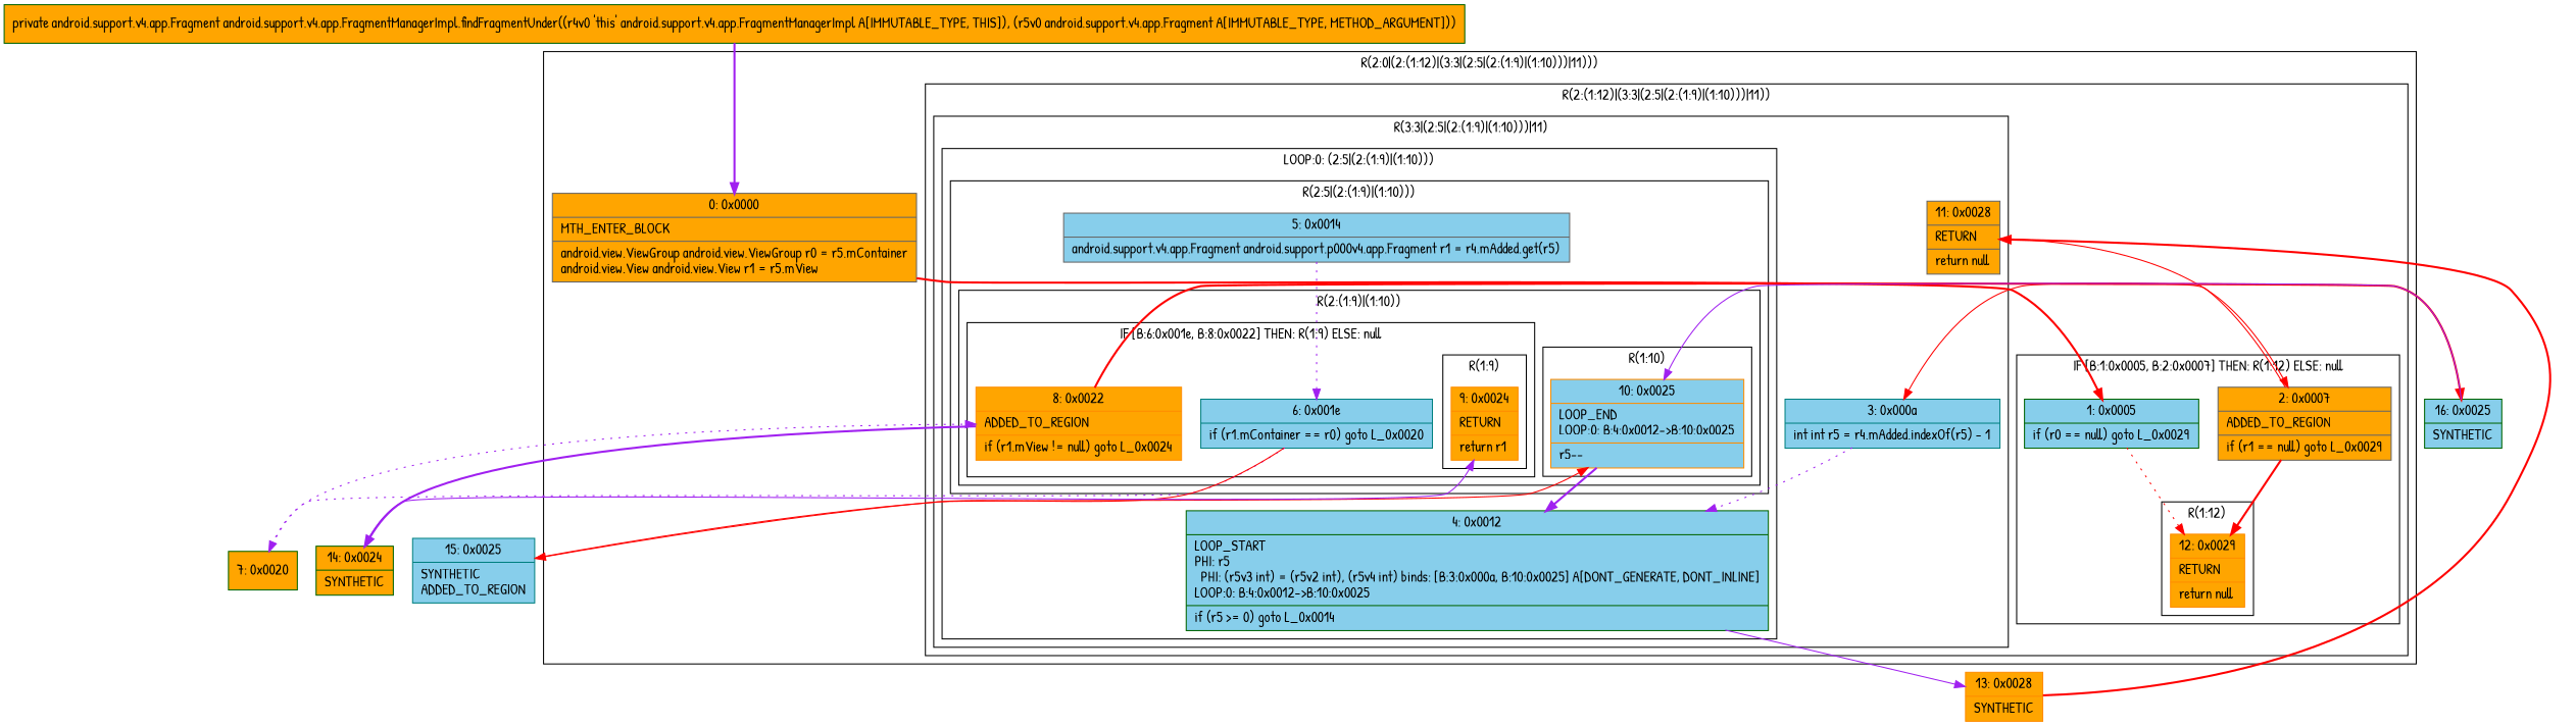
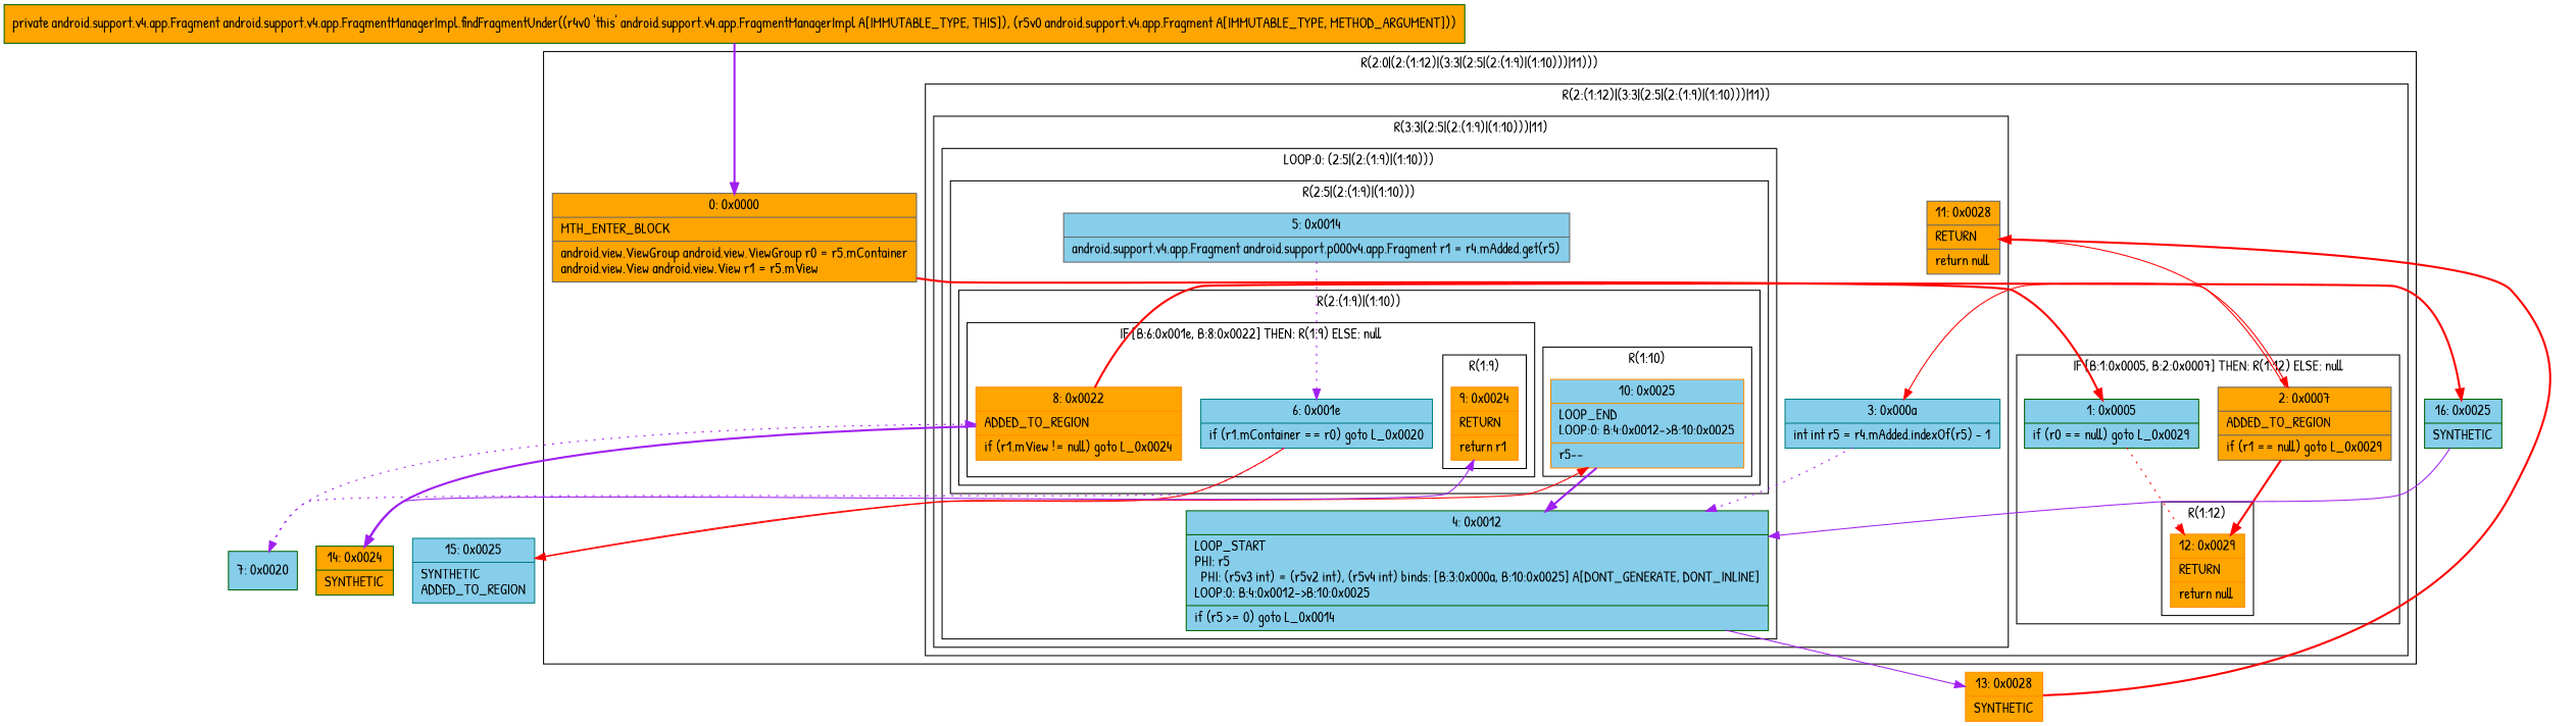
  digraph {
    fontname="Patrick Hand"
    node [color=darkgreen fillcolor=orange fontname="Patrick Hand" shape=record style=filled]
    edge [color=purple fontname="Patrick Hand" style=bold]
    n1 [color=darkorange label="{12\:\ 0x0029|RETURN\l|return null\l}"]
    n2 [fillcolor=skyblue label="{1\:\ 0x0005|if (r0 == null) goto L_0x0029\l}"]
    n3 [color=gray40 label="{2\:\ 0x0007|ADDED_TO_REGION\l|if (r1 == null) goto L_0x0029\l}"]
    n4 [color=darkorange label="{9\:\ 0x0024|RETURN\l|return r1\l}"]
    n5 [color=teal fillcolor=skyblue label="{6\:\ 0x001e|if (r1.mContainer == r0) goto L_0x0020\l}"]
    n6 [color=darkorange label="{8\:\ 0x0022|ADDED_TO_REGION\l|if (r1.mView != null) goto L_0x0024\l}"]
    n7 [color=darkorange fillcolor=skyblue label="{10\:\ 0x0025|LOOP_END\lLOOP:0: B:4:0x0012\-\>B:10:0x0025\l|r5\-\-\l}"]
    n8 [color=gray40 fillcolor=skyblue label="{5\:\ 0x0014|android.support.v4.app.Fragment android.support.p000v4.app.Fragment r1 = r4.mAdded.get(r5)\l}"]
    n9 [fillcolor=skyblue label="{4\:\ 0x0012|LOOP_START\lPHI: r5 \l  PHI: (r5v3 int) = (r5v2 int), (r5v4 int) binds: [B:3:0x000a, B:10:0x0025] A[DONT_GENERATE, DONT_INLINE]\lLOOP:0: B:4:0x0012\-\>B:10:0x0025\l|if (r5 \>= 0) goto L_0x0014\l}"]
    n10 [color=teal fillcolor=skyblue label="{3\:\ 0x000a|int int r5 = r4.mAdded.indexOf(r5) \- 1\l}"]
    n11 [color=gray40 label="{11\:\ 0x0028|RETURN\l|return null\l}"]
    n12 [color=gray40 label="{0\:\ 0x0000|MTH_ENTER_BLOCK\l|android.view.ViewGroup android.view.ViewGroup r0 = r5.mContainer\landroid.view.View android.view.View r1 = r5.mView\l}"]
-   n13 [label="{7\:\ 0x0020}"]
+   n13 [fillcolor=skyblue label="{7\:\ 0x0020}"]
    n14 [color=teal fillcolor=skyblue label="{15\:\ 0x0025|SYNTHETIC\lADDED_TO_REGION\l}"]
    n15 [label="{14\:\ 0x0024|SYNTHETIC\l}"]
    n16 [fillcolor=skyblue label="{16\:\ 0x0025|SYNTHETIC\l}"]
    n17 [color=darkorange label="{13\:\ 0x0028|SYNTHETIC\l}"]
    n18 [label="{private android.support.v4.app.Fragment android.support.v4.app.FragmentManagerImpl.findFragmentUnder((r4v0 'this' android.support.v4.app.FragmentManagerImpl A[IMMUTABLE_TYPE, THIS]), (r5v0 android.support.v4.app.Fragment A[IMMUTABLE_TYPE, METHOD_ARGUMENT])) }"]
    subgraph cluster_1 {
      label="R(2:0|(2:(1:12)|(3:3|(2:5|(2:(1:9)|(1:10)))|11)))"
      n12
      subgraph cluster_2 {
        label="R(2:(1:12)|(3:3|(2:5|(2:(1:9)|(1:10)))|11))"
        subgraph cluster_3 {
          label="IF [B:1:0x0005, B:2:0x0007] THEN: R(1:12) ELSE: null"
          n2
          n3
          subgraph cluster_4 {
            label="R(1:12)"
            n1
          }
        }
        subgraph cluster_5 {
          label="R(3:3|(2:5|(2:(1:9)|(1:10)))|11)"
          n10
          n11
          subgraph cluster_6 {
            label="LOOP:0: (2:5|(2:(1:9)|(1:10)))"
            n9
            subgraph cluster_7 {
              label="R(2:5|(2:(1:9)|(1:10)))"
              n8
              subgraph cluster_8 {
                label="R(2:(1:9)|(1:10))"
                subgraph cluster_9 {
                  label="IF [B:6:0x001e, B:8:0x0022] THEN: R(1:9) ELSE: null"
                  n5
                  n6
                  subgraph cluster_10 {
                    label="R(1:9)"
                    n4
                  }
                }
                subgraph cluster_11 {
                  label="R(1:10)"
                  n7
                }
              }
            }
          }
        }
      }
    }
    n2 -> n1 [color=red style=dotted]
    n3 -> n1 [color=red]
    n3 -> n10 [color=red style=solid]
    n5 -> n13 [style=dotted]
    n5 -> n14 [color=red style=solid]
    n6 -> n15
    n6 -> n16 [color=red]
    n7 -> n9
    n8 -> n5 [style=dotted]
    n9 -> n17 [style=solid]
    n10 -> n9 [style=dotted]
    n11 -> n3 [color=red style=solid]
    n12 -> n2 [color=red]
    n13 -> n6 [style=dotted]
    n14 -> n7 [color=red style=solid]
    n15 -> n4 [style=solid]
-   n16 -> n7 [style=solid]
+   n16 -> n9 [style=solid]
    n17 -> n11 [color=red]
    n18 -> n12
  }
